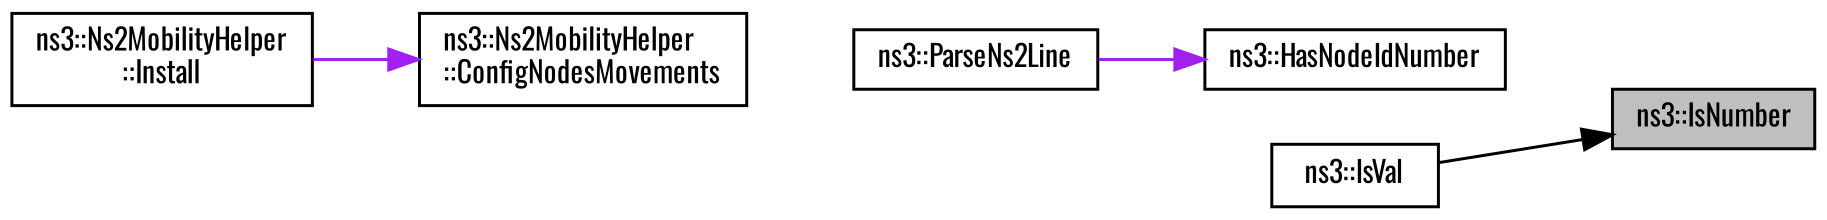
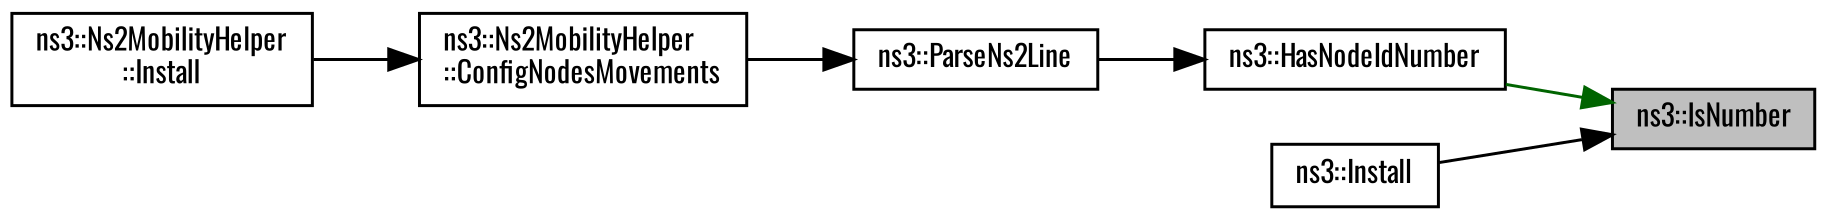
  digraph {
    fontname=Oswald
    rankdir=RL
    node [color=black fillcolor=white fontname=Oswald fontsize=10 shape=record style=filled]
    edge [color=black dir=back fontname=Oswald fontsize=10 labelfontname=Helvetica labelfontsize=10 style=solid]
    n1 [fillcolor=grey75 fontcolor=black height=0.2 label="ns3::IsNumber" width=0.4]
    n2 [height=0.2 label="ns3::HasNodeIdNumber" width=0.4]
-   n3 [height=0.2 label="ns3::IsVal" width=0.4]
+   n3 [height=0.2 label="ns3::Install" width=0.4]
    n4 [height=0.2 label="ns3::Ns2MobilityHelper\l::ConfigNodesMovements" width=0.4]
    n5 [height=0.2 label="ns3::Ns2MobilityHelper\l::Install" width=0.4]
    n6 [height=0.2 label="ns3::ParseNs2Line" width=0.4]
+   n1 -> n2 [color=darkgreen]
    n1 -> n3
-   n2 -> n6 [color=purple]
-   n4 -> n5 [color=purple]
+   n2 -> n6
+   n4 -> n5
+   n6 -> n4
  }
